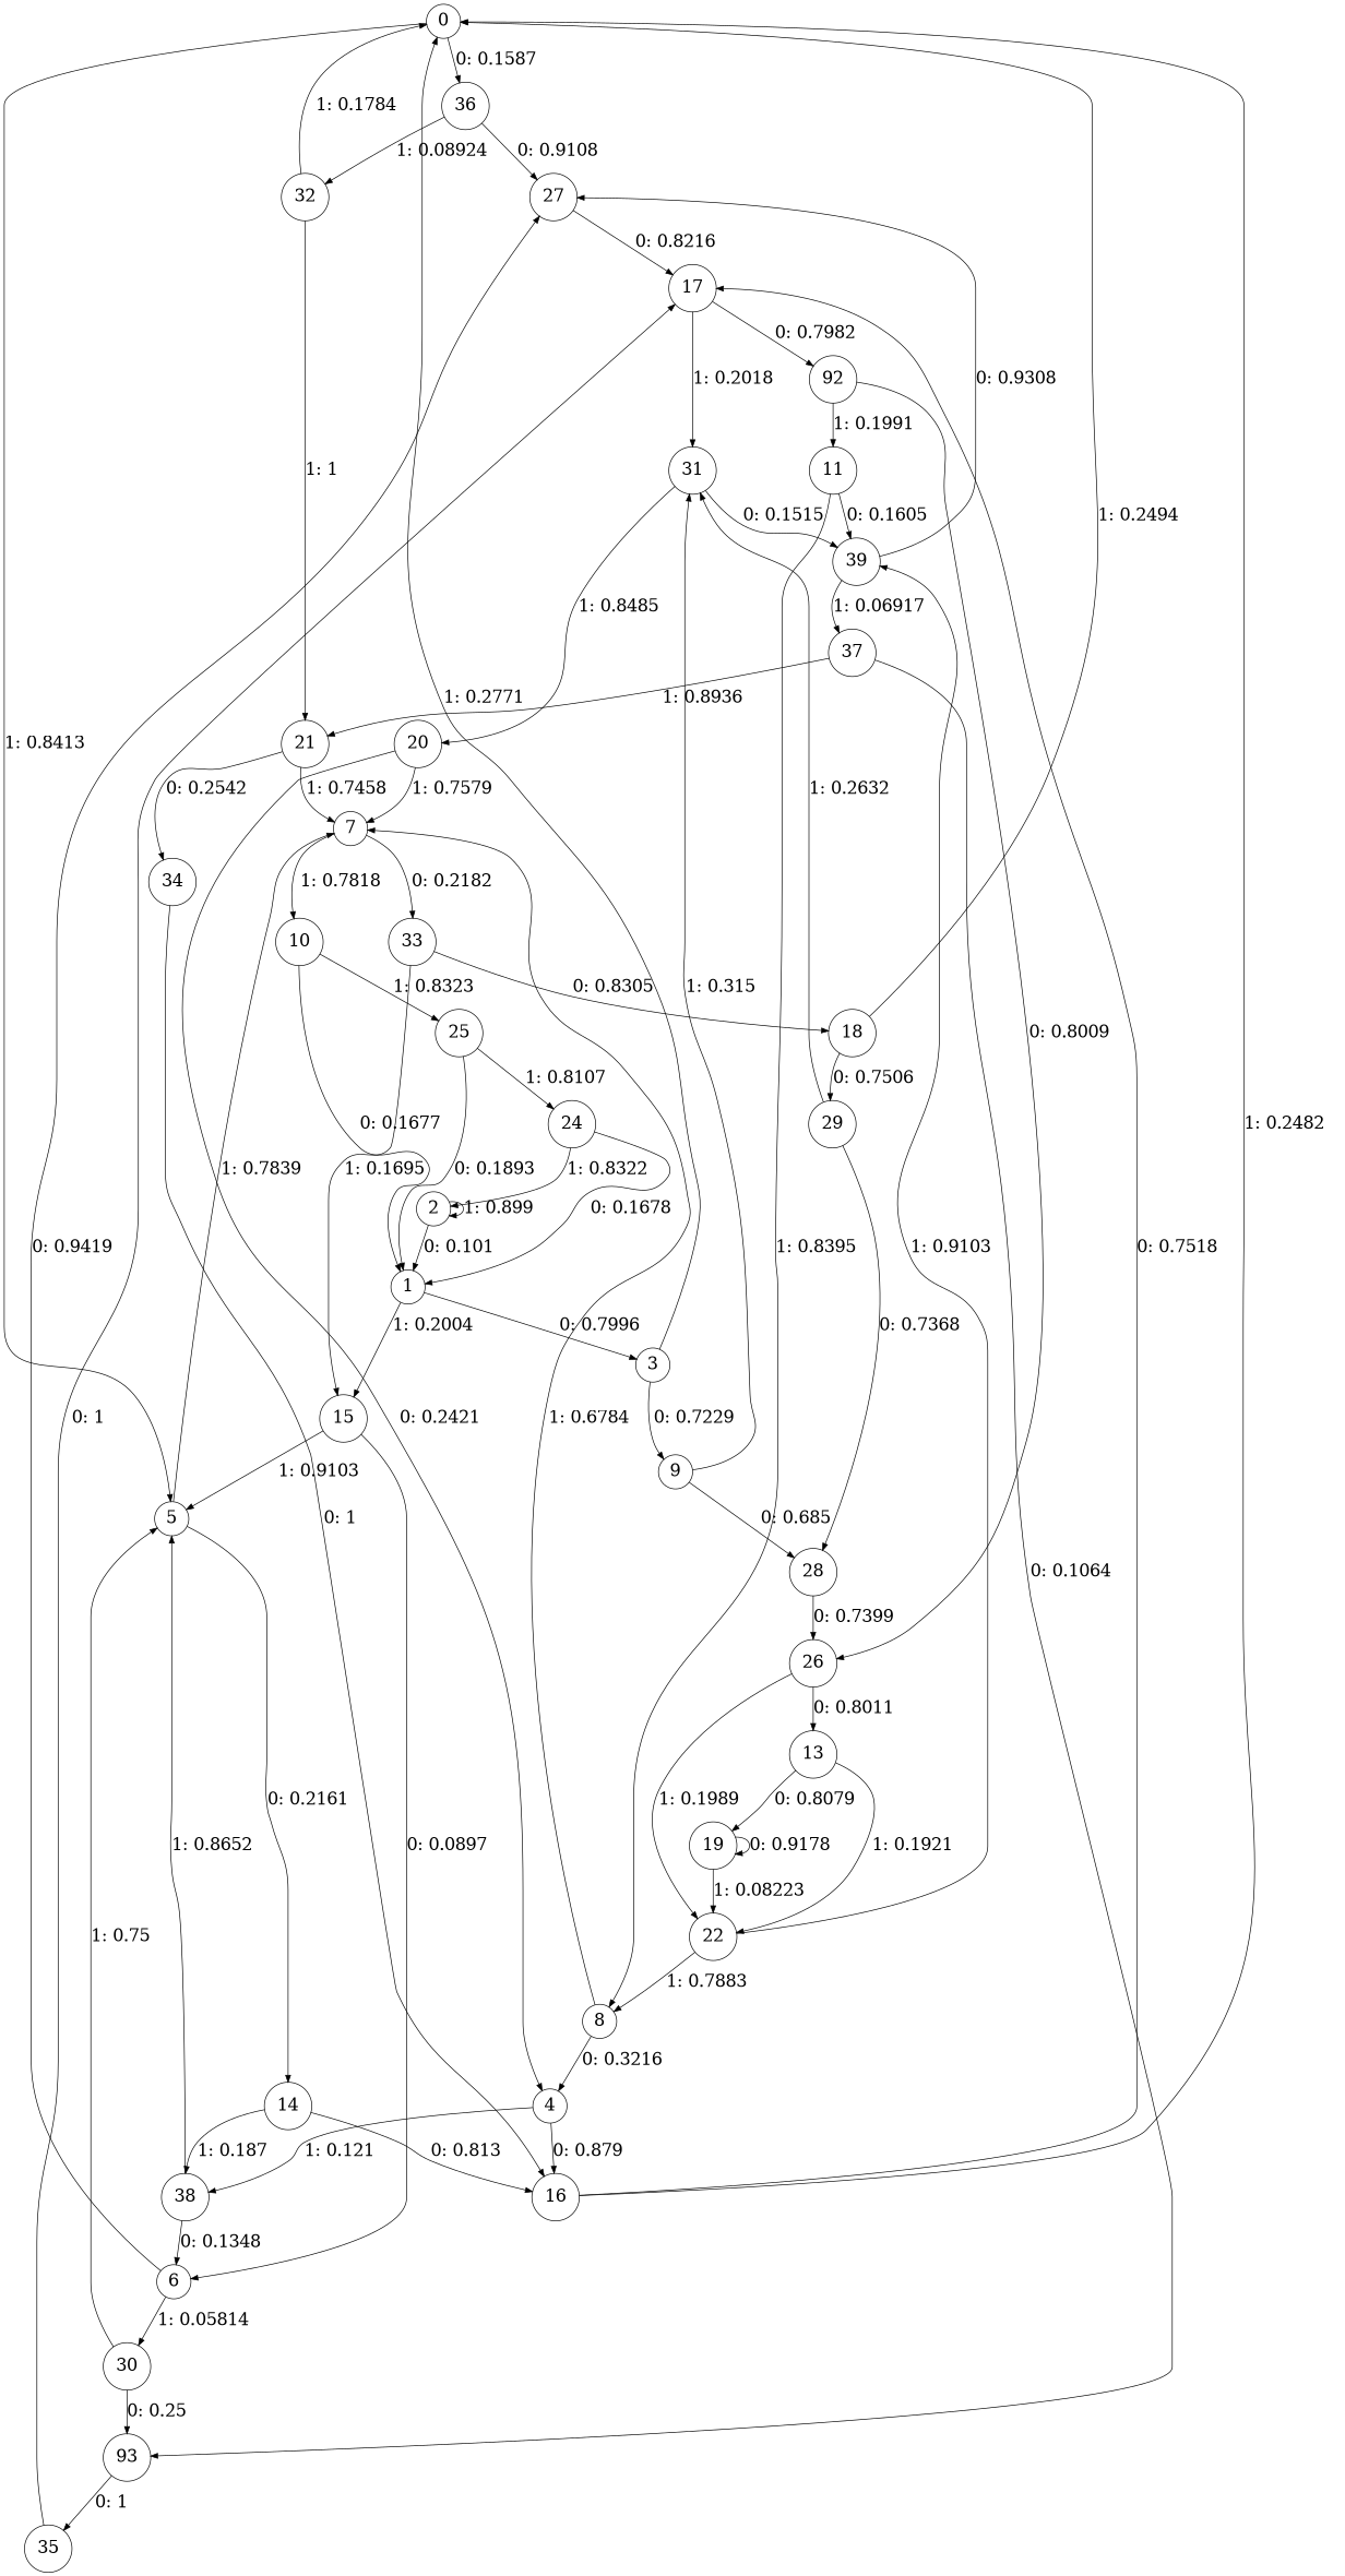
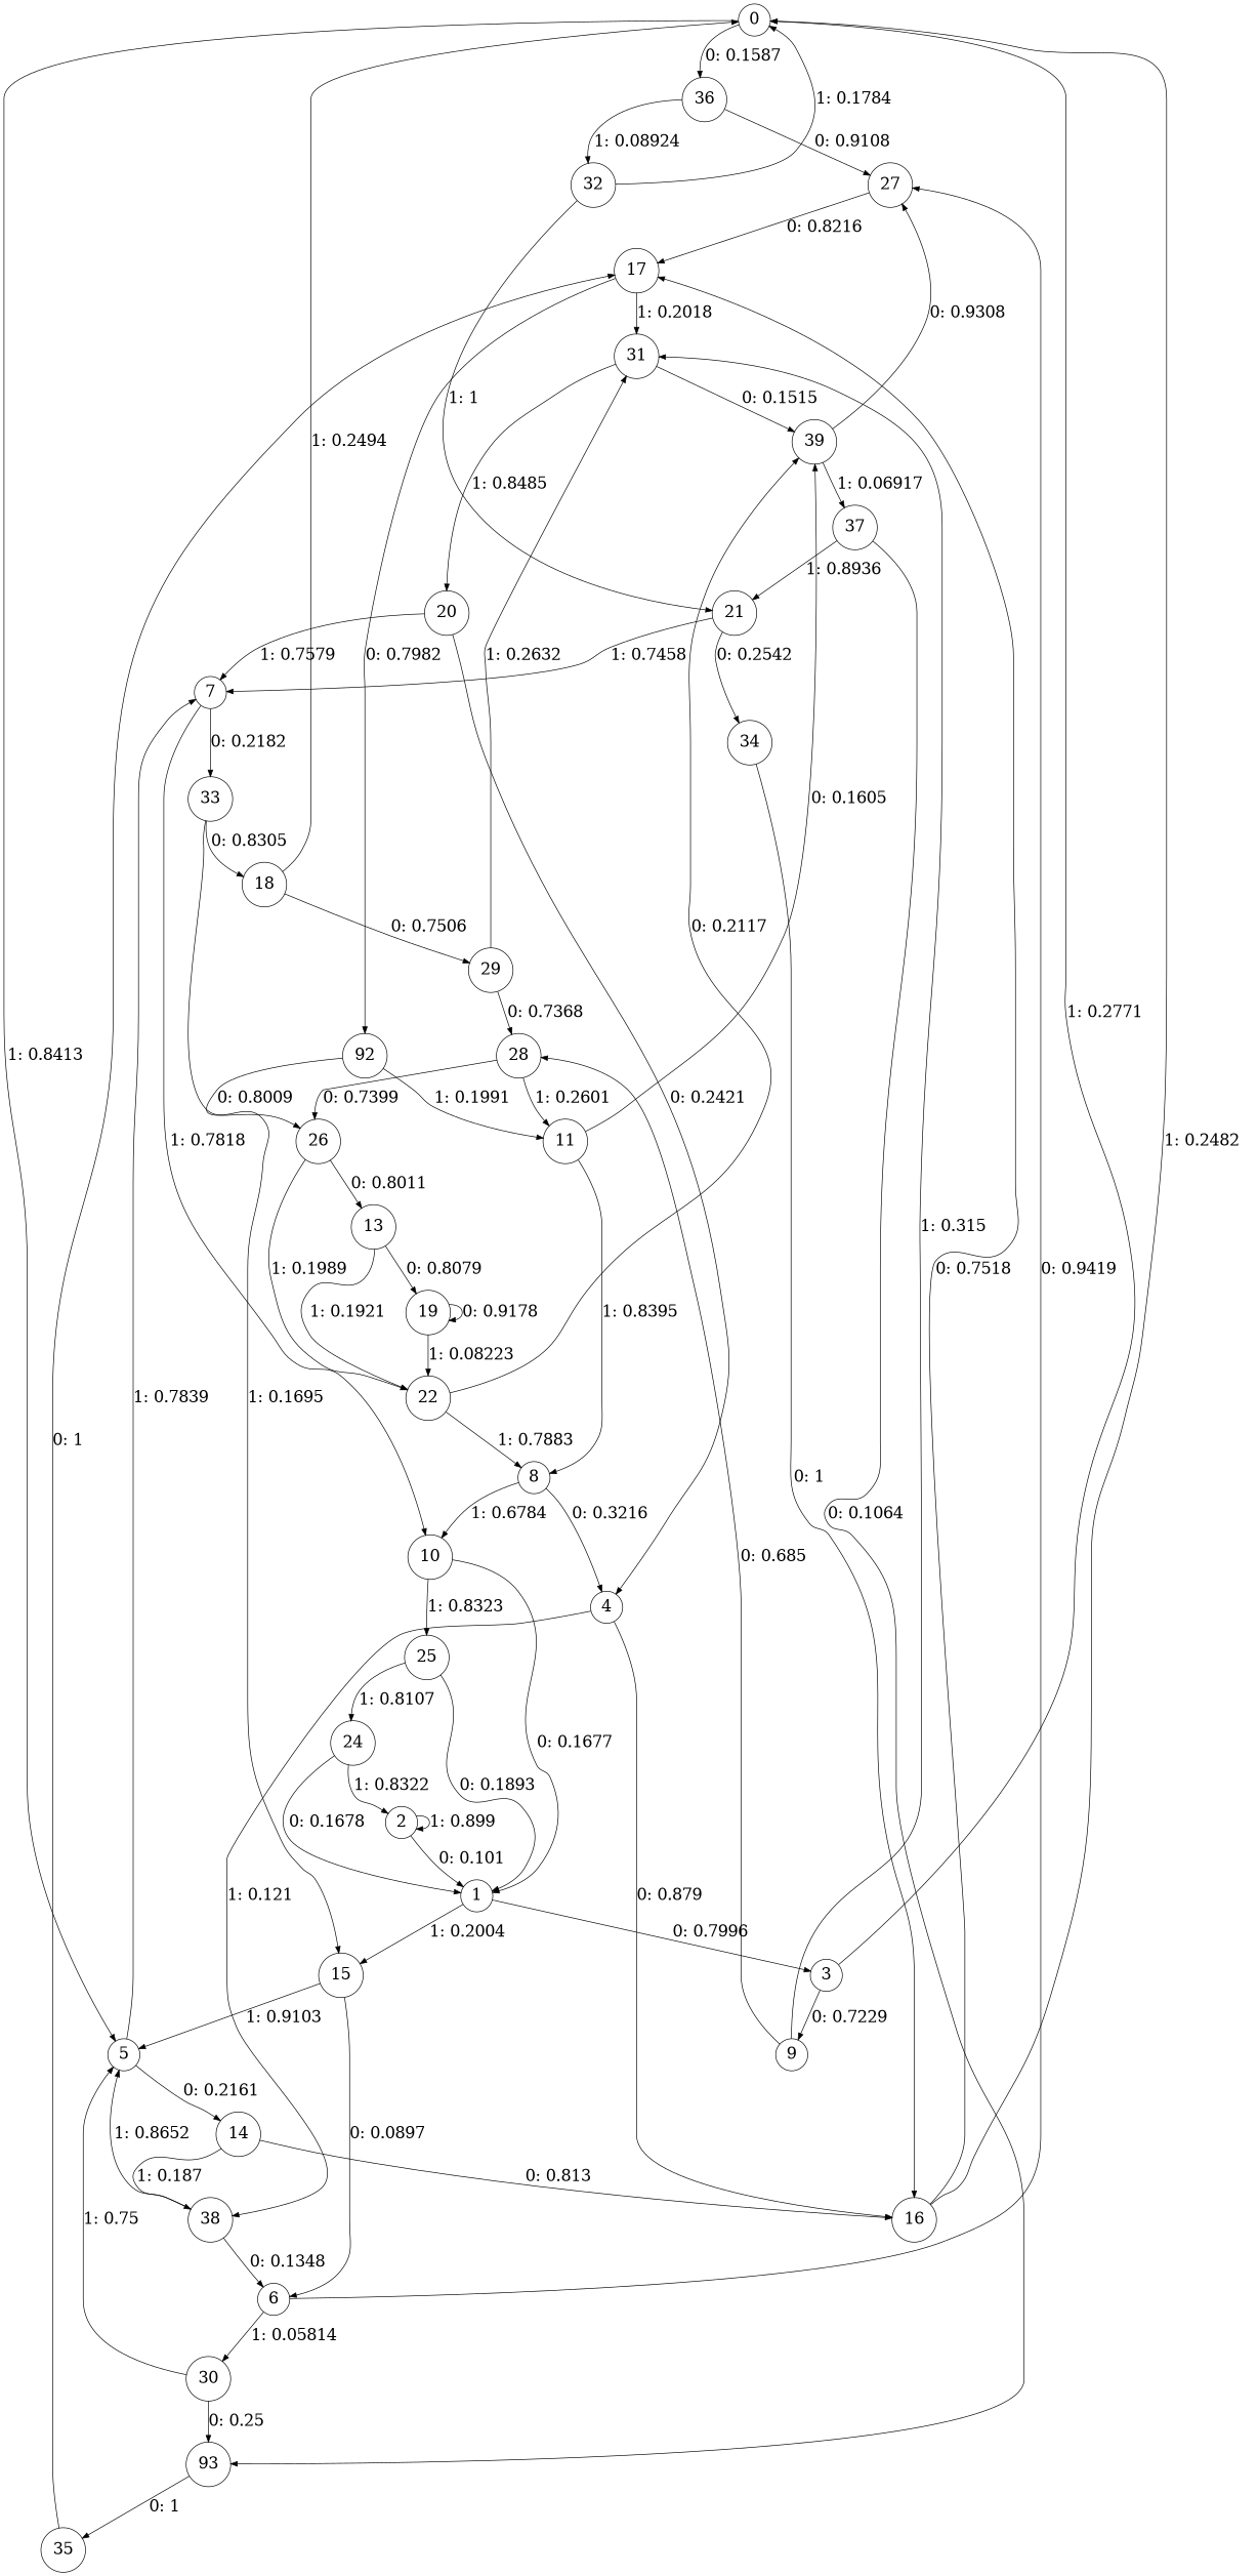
  digraph {
    node [fontsize=24 shape=circle]
    edge [fontsize=24]
    0
    36
    5
    27
    32
    14
    7
    17
    21
    16
    38
    33
    10
    1
    3
    15
    9
    6
    28
    31
    30
    2
    11
    26
    39
    20
    4
    n28 [label=92]
    18
    25
    n31 [label=93]
    35
    29
    24
    8
    13
    22
    37
    19
    34
    0 -> 36 [label="0: 0.1587   "]
    0 -> 5 [label="1: 0.8413   "]
    36 -> 27 [label="0: 0.9108   "]
    36 -> 32 [label="1: 0.08924  "]
    5 -> 14 [label="0: 0.2161   "]
    5 -> 7 [label="1: 0.7839   "]
    27 -> 17 [label="0: 0.8216   "]
    32 -> 0 [label="1: 0.1784   "]
    32 -> 21 [label="1: 1        "]
    14 -> 16 [label="0: 0.813    "]
    14 -> 38 [label="1: 0.187    "]
    7 -> 33 [label="0: 0.2182   "]
    7 -> 10 [label="1: 0.7818   "]
    17 -> 31 [label="1: 0.2018   "]
    17 -> n28 [label="0: 0.7982   "]
    21 -> 7 [label="1: 0.7458   "]
    21 -> 34 [label="0: 0.2542   "]
    16 -> 0 [label="1: 0.2482   "]
    16 -> 17 [label="0: 0.7518   "]
    38 -> 5 [label="1: 0.8652   "]
    38 -> 6 [label="0: 0.1348   "]
    33 -> 15 [label="1: 0.1695   "]
    33 -> 18 [label="0: 0.8305   "]
    10 -> 1 [label="0: 0.1677   "]
    10 -> 25 [label="1: 0.8323   "]
    1 -> 3 [label="0: 0.7996   "]
    1 -> 15 [label="1: 0.2004   "]
    3 -> 0 [label="1: 0.2771   "]
    3 -> 9 [label="0: 0.7229   "]
    15 -> 5 [label="1: 0.9103   "]
    15 -> 6 [label="0: 0.0897   "]
    9 -> 28 [label="0: 0.685    "]
    9 -> 31 [label="1: 0.315    "]
    6 -> 27 [label="0: 0.9419   "]
    6 -> 30 [label="1: 0.05814  "]
+   28 -> 11 [label="1: 0.2601   "]
    28 -> 26 [label="0: 0.7399   "]
    31 -> 39 [label="0: 0.1515   "]
    31 -> 20 [label="1: 0.8485   "]
    30 -> 5 [label="1: 0.75     "]
    30 -> n31 [label="0: 0.25     "]
    2 -> 1 [label="0: 0.101    "]
    2 -> 2 [label="1: 0.899    "]
    11 -> 39 [label="0: 0.1605   "]
    11 -> 8 [label="1: 0.8395   "]
    26 -> 13 [label="0: 0.8011   "]
    26 -> 22 [label="1: 0.1989   "]
    39 -> 27 [label="0: 0.9308   "]
    39 -> 37 [label="1: 0.06917  "]
    20 -> 7 [label="1: 0.7579   "]
    20 -> 4 [label="0: 0.2421   "]
    4 -> 16 [label="0: 0.879    "]
    4 -> 38 [label="1: 0.121    "]
    n28 -> 11 [label="1: 0.1991   "]
    n28 -> 26 [label="0: 0.8009   "]
    18 -> 0 [label="1: 0.2494   "]
    18 -> 29 [label="0: 0.7506   "]
    25 -> 1 [label="0: 0.1893   "]
    25 -> 24 [label="1: 0.8107   "]
    n31 -> 35 [label="0: 1        "]
    35 -> 17 [label="0: 1        "]
    29 -> 28 [label="0: 0.7368   "]
    29 -> 31 [label="1: 0.2632   "]
    24 -> 1 [label="0: 0.1678   "]
    24 -> 2 [label="1: 0.8322   "]
-   8 -> 7 [label="1: 0.6784   "]
+   8 -> 10 [label="1: 0.6784   "]
    8 -> 4 [label="0: 0.3216   "]
    13 -> 22 [label="1: 0.1921   "]
    13 -> 19 [label="0: 0.8079   "]
-   22 -> 39 [label="1: 0.9103   "]
+   22 -> 39 [label="0: 0.2117   "]
    22 -> 8 [label="1: 0.7883   "]
    37 -> 21 [label="1: 0.8936   "]
    37 -> n31 [label="0: 0.1064   "]
    19 -> 22 [label="1: 0.08223  "]
    19 -> 19 [label="0: 0.9178   "]
    34 -> 16 [label="0: 1        "]
  }
